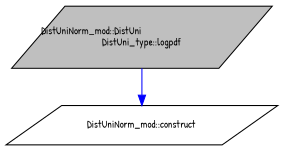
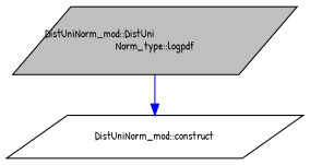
  digraph {
    rankdir=TB
    fontname="Patrick Hand"
    node [color=black fontname="Patrick Hand" fontsize=10 shape=parallelogram style=filled]
-   n1 [fillcolor=grey75 fontcolor=black height=0.2 label="DistUniNorm_mod::DistUni\lDistUni_type::logpdf" width=0.4]
+   n1 [fillcolor=grey75 fontcolor=black height=0.2 label="DistUniNorm_mod::DistUni\lNorm_type::logpdf" width=0.4]
    n2 [fillcolor=white height=0.2 label="DistUniNorm_mod::construct" width=0.4]
    n1 -> n2 [color=blue fontname="Patrick Hand" fontsize=10 labelfontname=Helvetica labelfontsize=10 style=solid]
  }
